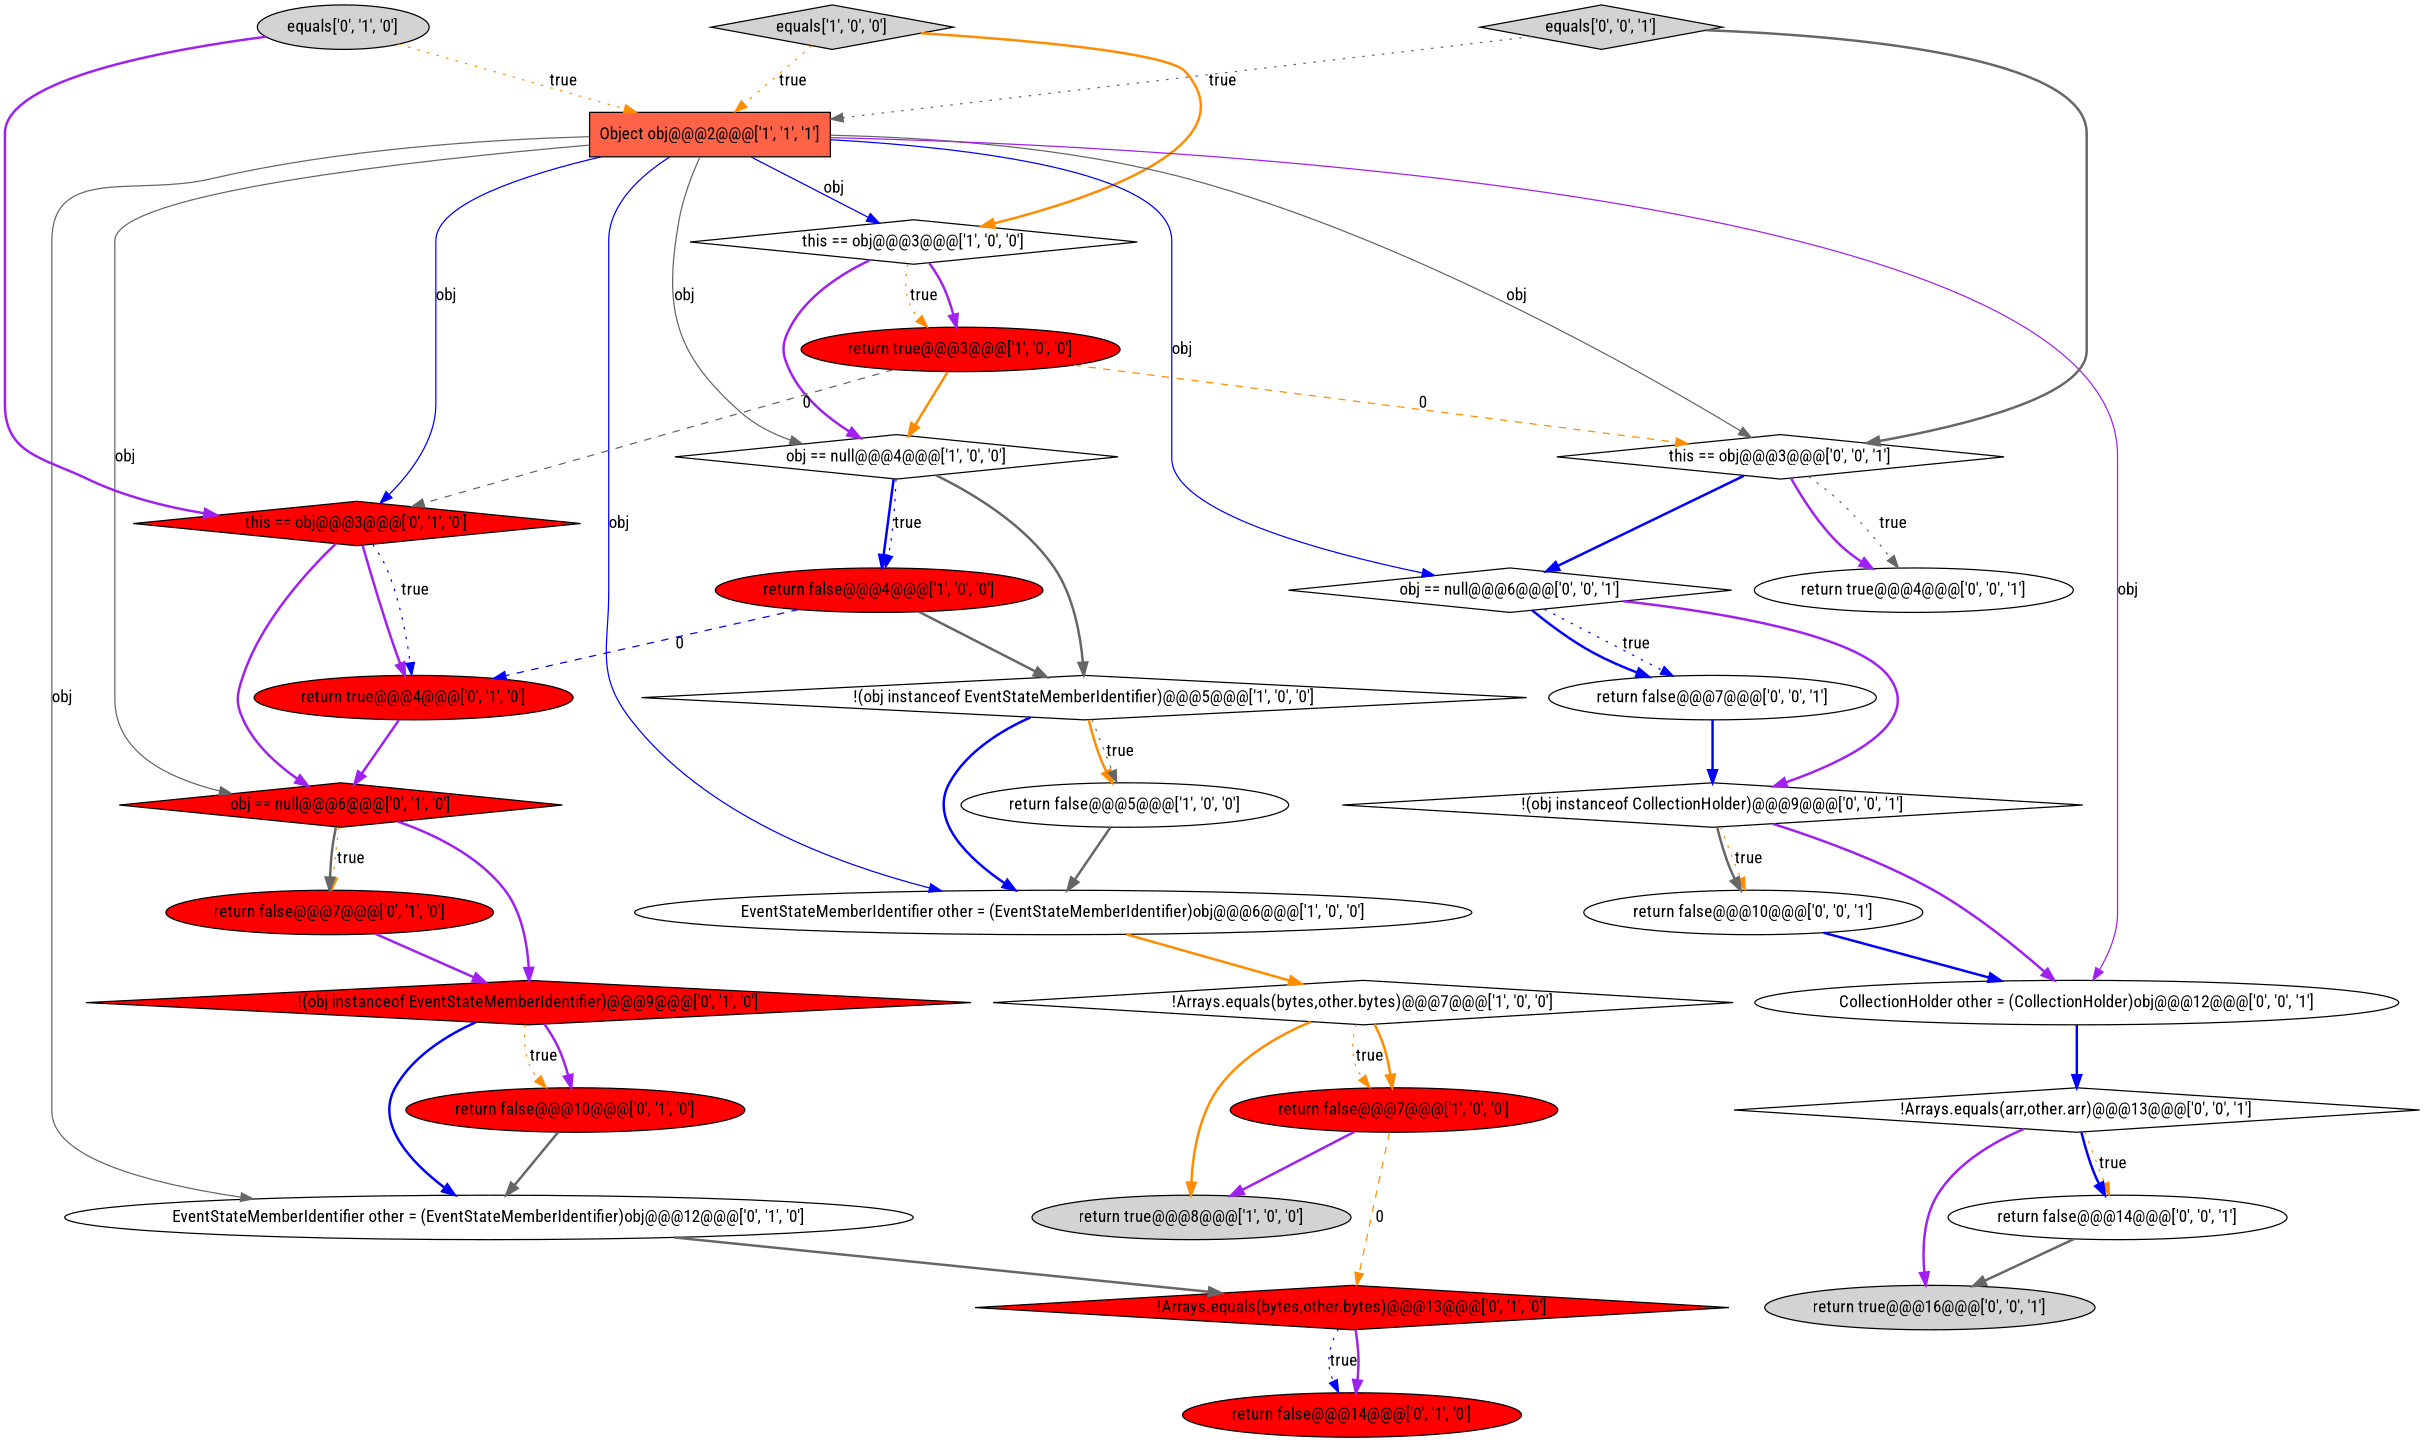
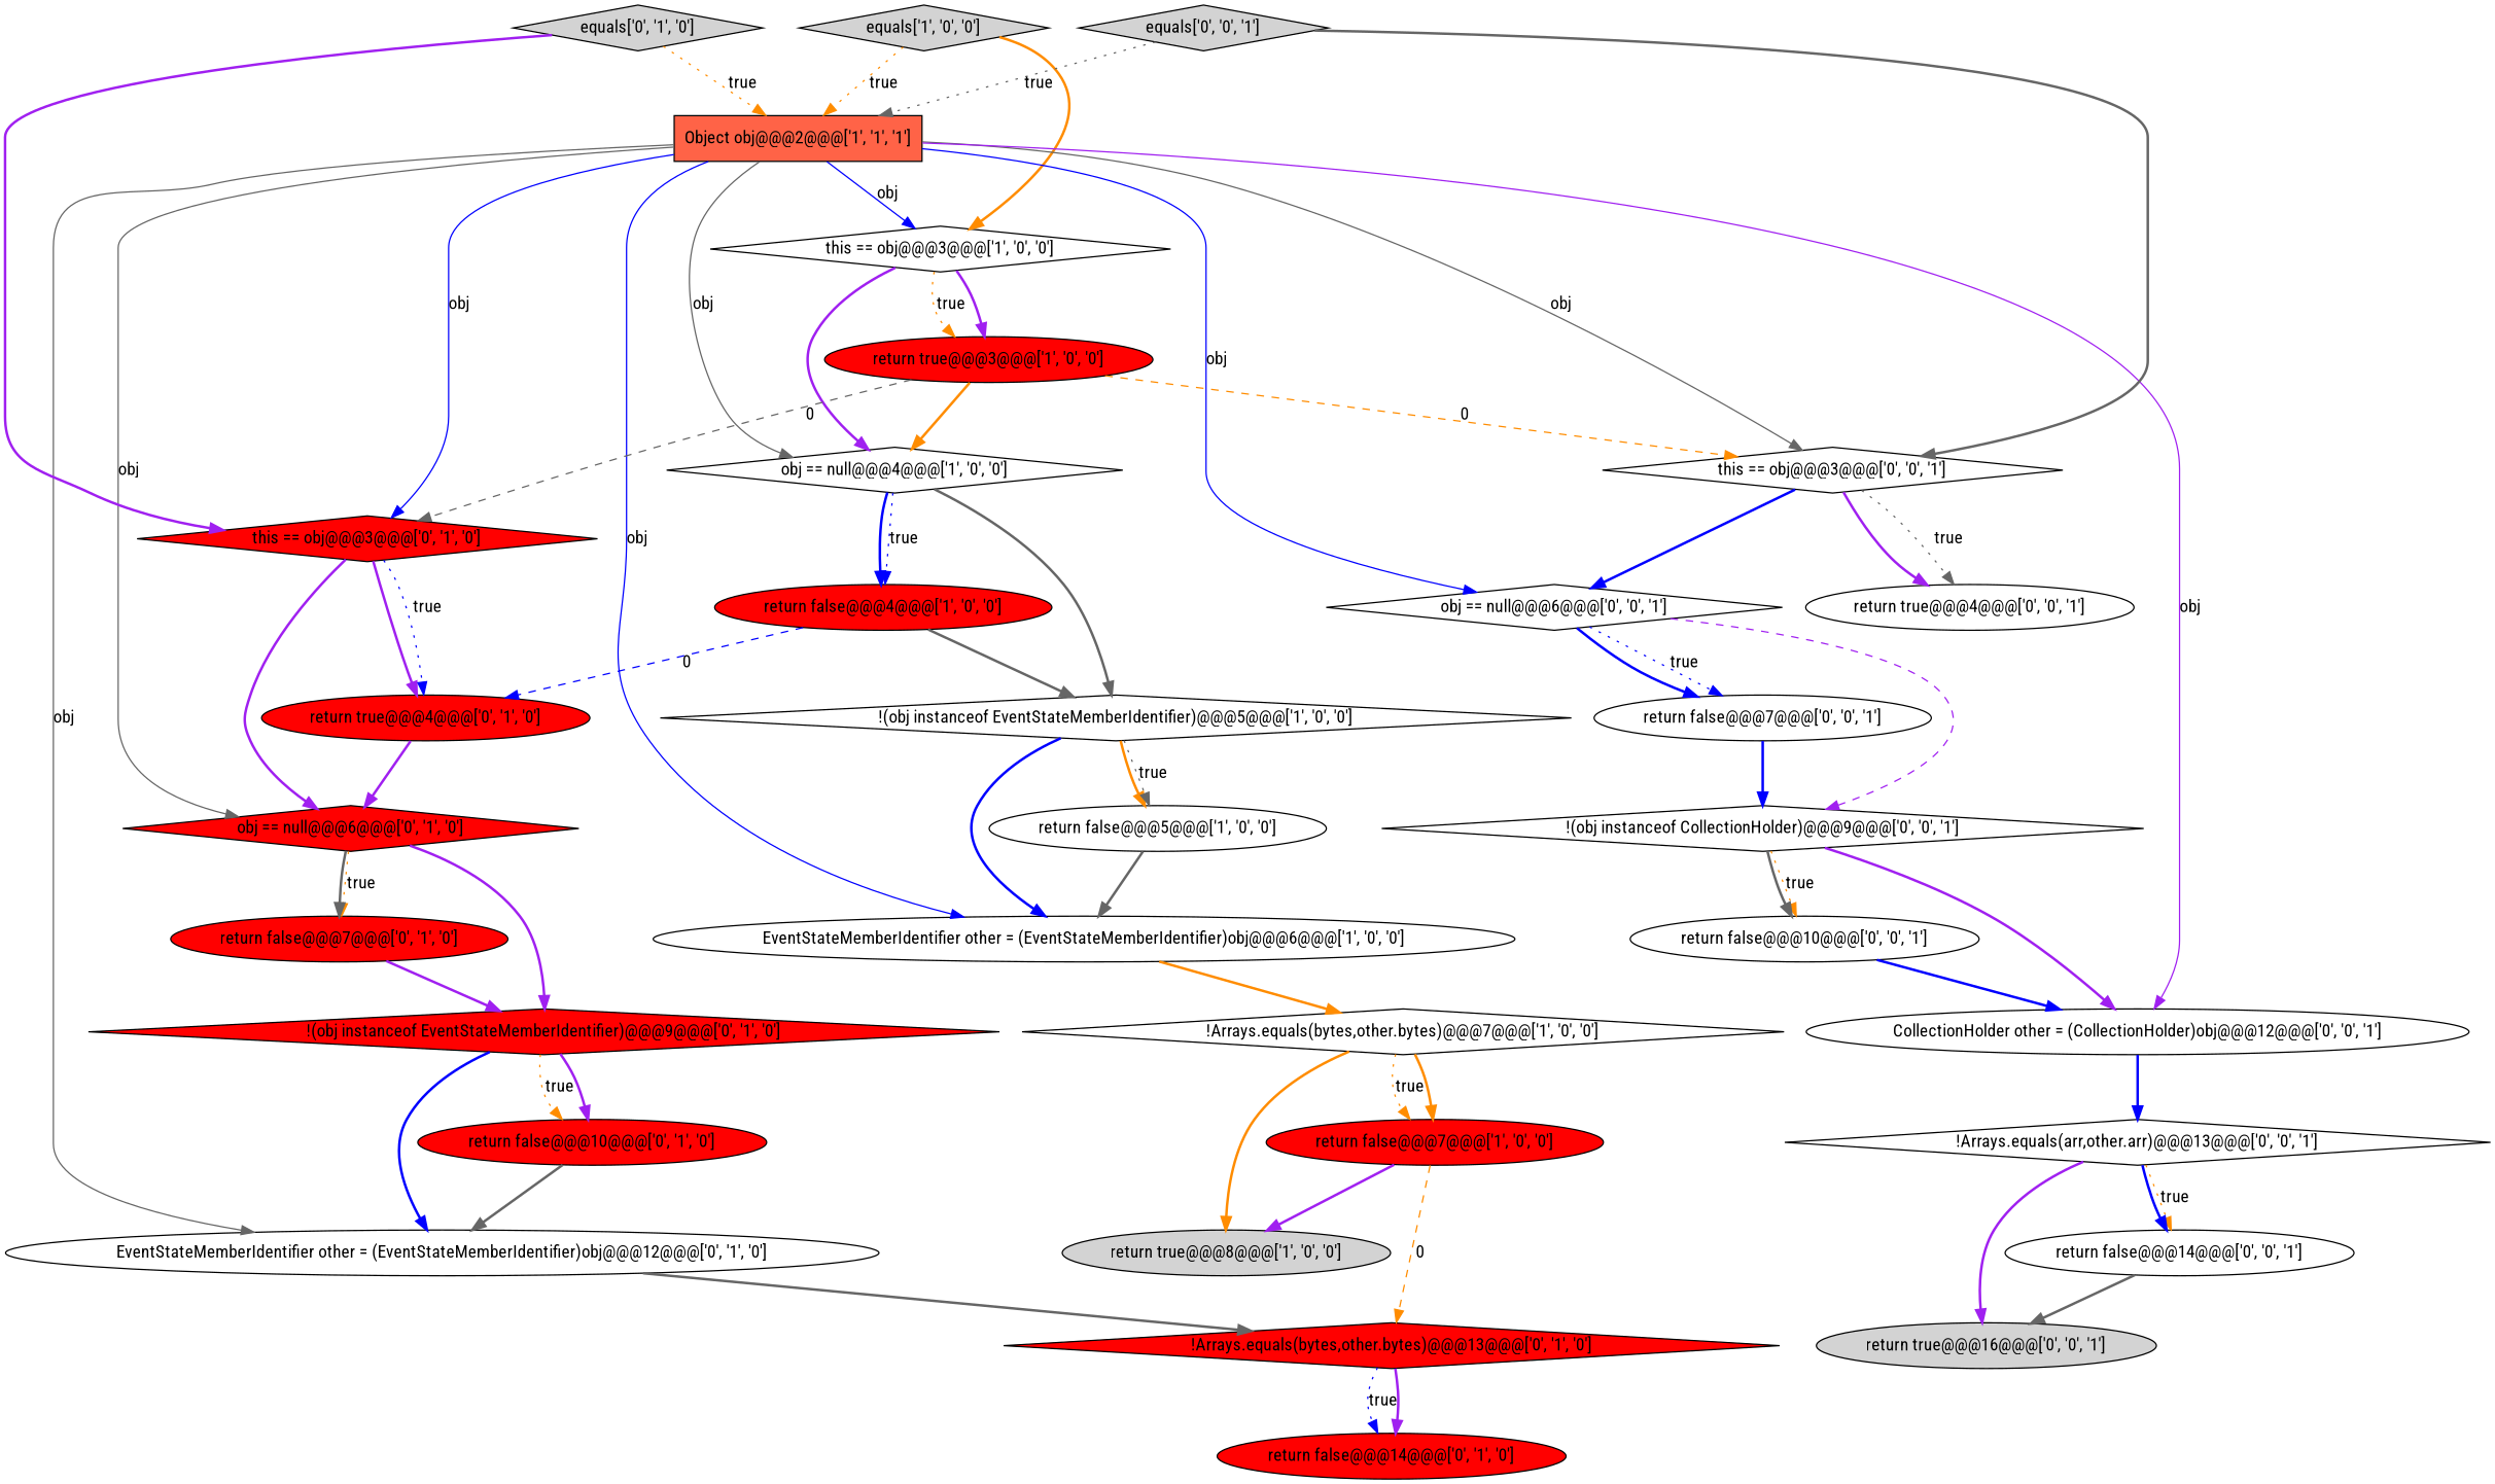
  digraph {
    fontname="Roboto Condensed"
    node [fillcolor=white fontname="Roboto Condensed" shape=ellipse style=filled]
    edge [color=blue fontname="Roboto Condensed" style=bold]
    n1 [fillcolor=red label="!Arrays.equals(bytes,other.bytes)@@@13@@@['0', '1', '0']" shape=diamond]
    n2 [fillcolor=red label="return false@@@14@@@['0', '1', '0']"]
    n3 [label="EventStateMemberIdentifier other = (EventStateMemberIdentifier)obj@@@12@@@['0', '1', '0']"]
    n4 [label="return true@@@4@@@['0', '0', '1']"]
    n5 [label="obj == null@@@6@@@['0', '0', '1']" shape=diamond]
    n6 [label="return false@@@7@@@['0', '0', '1']"]
    n7 [label="!(obj instanceof CollectionHolder)@@@9@@@['0', '0', '1']" shape=diamond]
    n8 [fillcolor=red label="return false@@@4@@@['1', '0', '0']"]
    n9 [fillcolor=red label="return true@@@4@@@['0', '1', '0']"]
    n10 [label="!(obj instanceof EventStateMemberIdentifier)@@@5@@@['1', '0', '0']" shape=diamond]
    n11 [fillcolor=red label="obj == null@@@6@@@['0', '1', '0']" shape=diamond]
    n12 [label="EventStateMemberIdentifier other = (EventStateMemberIdentifier)obj@@@6@@@['1', '0', '0']"]
    n13 [label="return false@@@5@@@['1', '0', '0']"]
    n14 [fillcolor=lightgray label="equals['1', '0', '0']" shape=diamond]
    n15 [label="this == obj@@@3@@@['1', '0', '0']" shape=diamond]
    n16 [fillcolor=tomato label="Object obj@@@2@@@['1', '1', '1']" shape=box]
    n17 [fillcolor=red label="return true@@@3@@@['1', '0', '0']"]
    n18 [label="obj == null@@@4@@@['1', '0', '0']" shape=diamond]
    n19 [label="this == obj@@@3@@@['0', '0', '1']" shape=diamond]
    n20 [label="CollectionHolder other = (CollectionHolder)obj@@@12@@@['0', '0', '1']"]
    n21 [fillcolor=red label="this == obj@@@3@@@['0', '1', '0']" shape=diamond]
    n22 [fillcolor=red label="return false@@@10@@@['0', '1', '0']"]
    n23 [label="return false@@@10@@@['0', '0', '1']"]
    n24 [label="!Arrays.equals(arr,other.arr)@@@13@@@['0', '0', '1']" shape=diamond]
    n25 [label="!Arrays.equals(bytes,other.bytes)@@@7@@@['1', '0', '0']" shape=diamond]
    n26 [fillcolor=red label="return false@@@7@@@['1', '0', '0']"]
    n27 [fillcolor=lightgray label="return true@@@8@@@['1', '0', '0']"]
    n28 [fillcolor=red label="return false@@@7@@@['0', '1', '0']"]
    n29 [fillcolor=red label="!(obj instanceof EventStateMemberIdentifier)@@@9@@@['0', '1', '0']" shape=diamond]
    n30 [fillcolor=lightgray label="equals['0', '0', '1']" shape=diamond]
    n31 [label="return false@@@14@@@['0', '0', '1']"]
    n32 [fillcolor=lightgray label="return true@@@16@@@['0', '0', '1']"]
-   n33 [fillcolor=lightgray label="equals['0', '1', '0']"]
+   n33 [fillcolor=lightgray label="equals['0', '1', '0']" shape=diamond]
    n1 -> n2 [label=true style=dotted]
    n1 -> n2 [color=purple]
    n3 -> n1 [color=gray40]
    n5 -> n6 [label=true style=dotted]
    n5 -> n6
-   n5 -> n7 [color=purple]
+   n5 -> n7 [color=purple style=dashed]
    n6 -> n7
    n7 -> n20 [color=purple]
    n7 -> n23 [color=darkorange label=true style=dotted]
    n7 -> n23 [color=gray40]
    n8 -> n9 [label=0 style=dashed]
    n8 -> n10 [color=gray40]
    n9 -> n11 [color=purple]
    n10 -> n12
    n10 -> n13 [color=darkorange]
    n10 -> n13 [color=gray40 label=true style=dotted]
    n11 -> n28 [color=darkorange label=true style=dotted]
    n11 -> n28 [color=gray40]
    n11 -> n29 [color=purple]
    n12 -> n25 [color=darkorange]
    n13 -> n12 [color=gray40]
    n14 -> n15 [color=darkorange]
    n14 -> n16 [color=darkorange label=true style=dotted]
    n15 -> n17 [color=purple]
    n15 -> n17 [color=darkorange label=true style=dotted]
    n15 -> n18 [color=purple]
    n16 -> n3 [color=gray40 label=obj style=solid]
    n16 -> n5 [label=obj style=solid]
    n16 -> n11 [color=gray40 label=obj style=solid]
    n16 -> n12 [label=obj style=solid]
    n16 -> n15 [label=obj style=solid]
    n16 -> n18 [color=gray40 label=obj style=solid]
    n16 -> n19 [color=gray40 label=obj style=solid]
    n16 -> n20 [color=purple label=obj style=solid]
    n16 -> n21 [label=obj style=solid]
    n17 -> n18 [color=darkorange]
    n17 -> n19 [color=darkorange label=0 style=dashed]
    n17 -> n21 [color=gray40 label=0 style=dashed]
    n18 -> n8 [label=true style=dotted]
    n18 -> n8
    n18 -> n10 [color=gray40]
    n19 -> n4 [color=purple]
    n19 -> n4 [color=gray40 label=true style=dotted]
    n19 -> n5
    n20 -> n24
    n21 -> n9 [color=purple]
    n21 -> n9 [label=true style=dotted]
    n21 -> n11 [color=purple]
    n22 -> n3 [color=gray40]
    n23 -> n20
    n24 -> n31 [color=darkorange label=true style=dotted]
    n24 -> n31
    n24 -> n32 [color=purple]
    n25 -> n26 [color=darkorange label=true style=dotted]
    n25 -> n26 [color=darkorange]
    n25 -> n27 [color=darkorange]
    n26 -> n1 [color=darkorange label=0 style=dashed]
    n26 -> n27 [color=purple]
    n28 -> n29 [color=purple]
    n29 -> n3
    n29 -> n22 [color=darkorange label=true style=dotted]
    n29 -> n22 [color=purple]
    n30 -> n16 [color=gray40 label=true style=dotted]
    n30 -> n19 [color=gray40]
    n31 -> n32 [color=gray40]
    n33 -> n16 [color=darkorange label=true style=dotted]
    n33 -> n21 [color=purple]
  }
